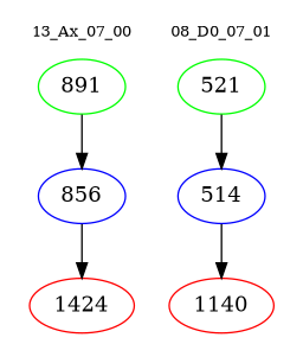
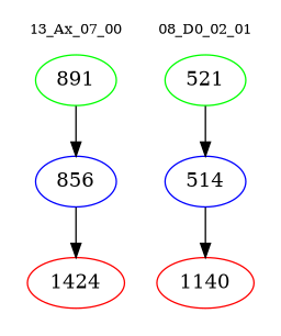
  digraph {
    node [color=green]
    edge [color=black]
    n1 [label=891]
    n2 [color=blue label=856]
    n3 [color=red label=1424]
    n4 [label=521]
    n5 [color=blue label=514]
    n6 [color=red label=1140]
    subgraph cluster_1 {
      color=white
      fontsize=10
      label="13_Ax_07_00"
      n1
      n2
      n3
    }
    subgraph cluster_2 {
      color=white
      fontsize=10
-     label="08_D0_07_01"
+     label="08_D0_02_01"
      n4
      n5
      n6
    }
    n1 -> n2
    n2 -> n3
    n4 -> n5
    n5 -> n6
  }
